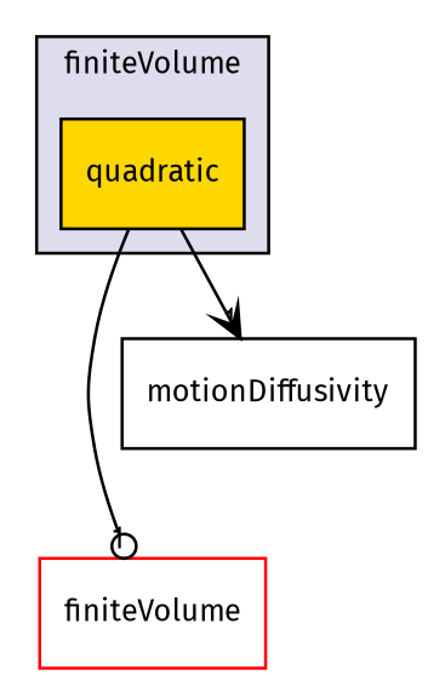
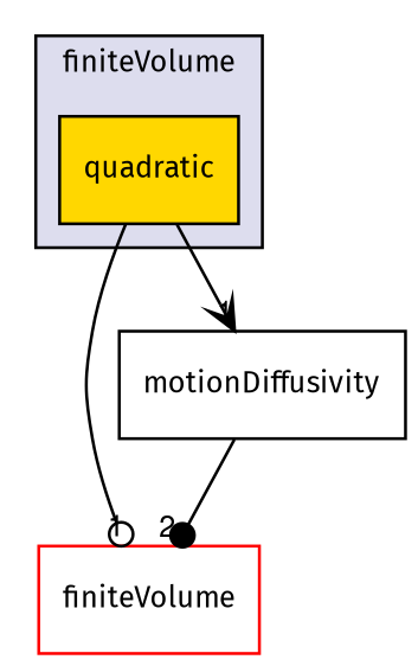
  digraph {
    compound=true
    fontname="Fira Sans"
    node [fillcolor=white fontname="Fira Sans" fontsize=10 shape=box style=filled]
    edge [fontname="Fira Sans" headlabel=1 labeldistance=1.5 labelfontname=FreeSans labelfontsize=10]
    n1 [fillcolor=gold label=quadratic pencolor=black]
    n2 [color=red label=finiteVolume]
    n3 [label=motionDiffusivity]
    subgraph cluster_1 {
      bgcolor="#ddddee"
      fontsize=10
      label=finiteVolume
      pencolor=black
      n1
    }
    n1 -> n2 [arrowhead=odot]
    n1 -> n3 [arrowhead=vee]
+   n3 -> n2 [arrowhead=dot headlabel=2]
  }
